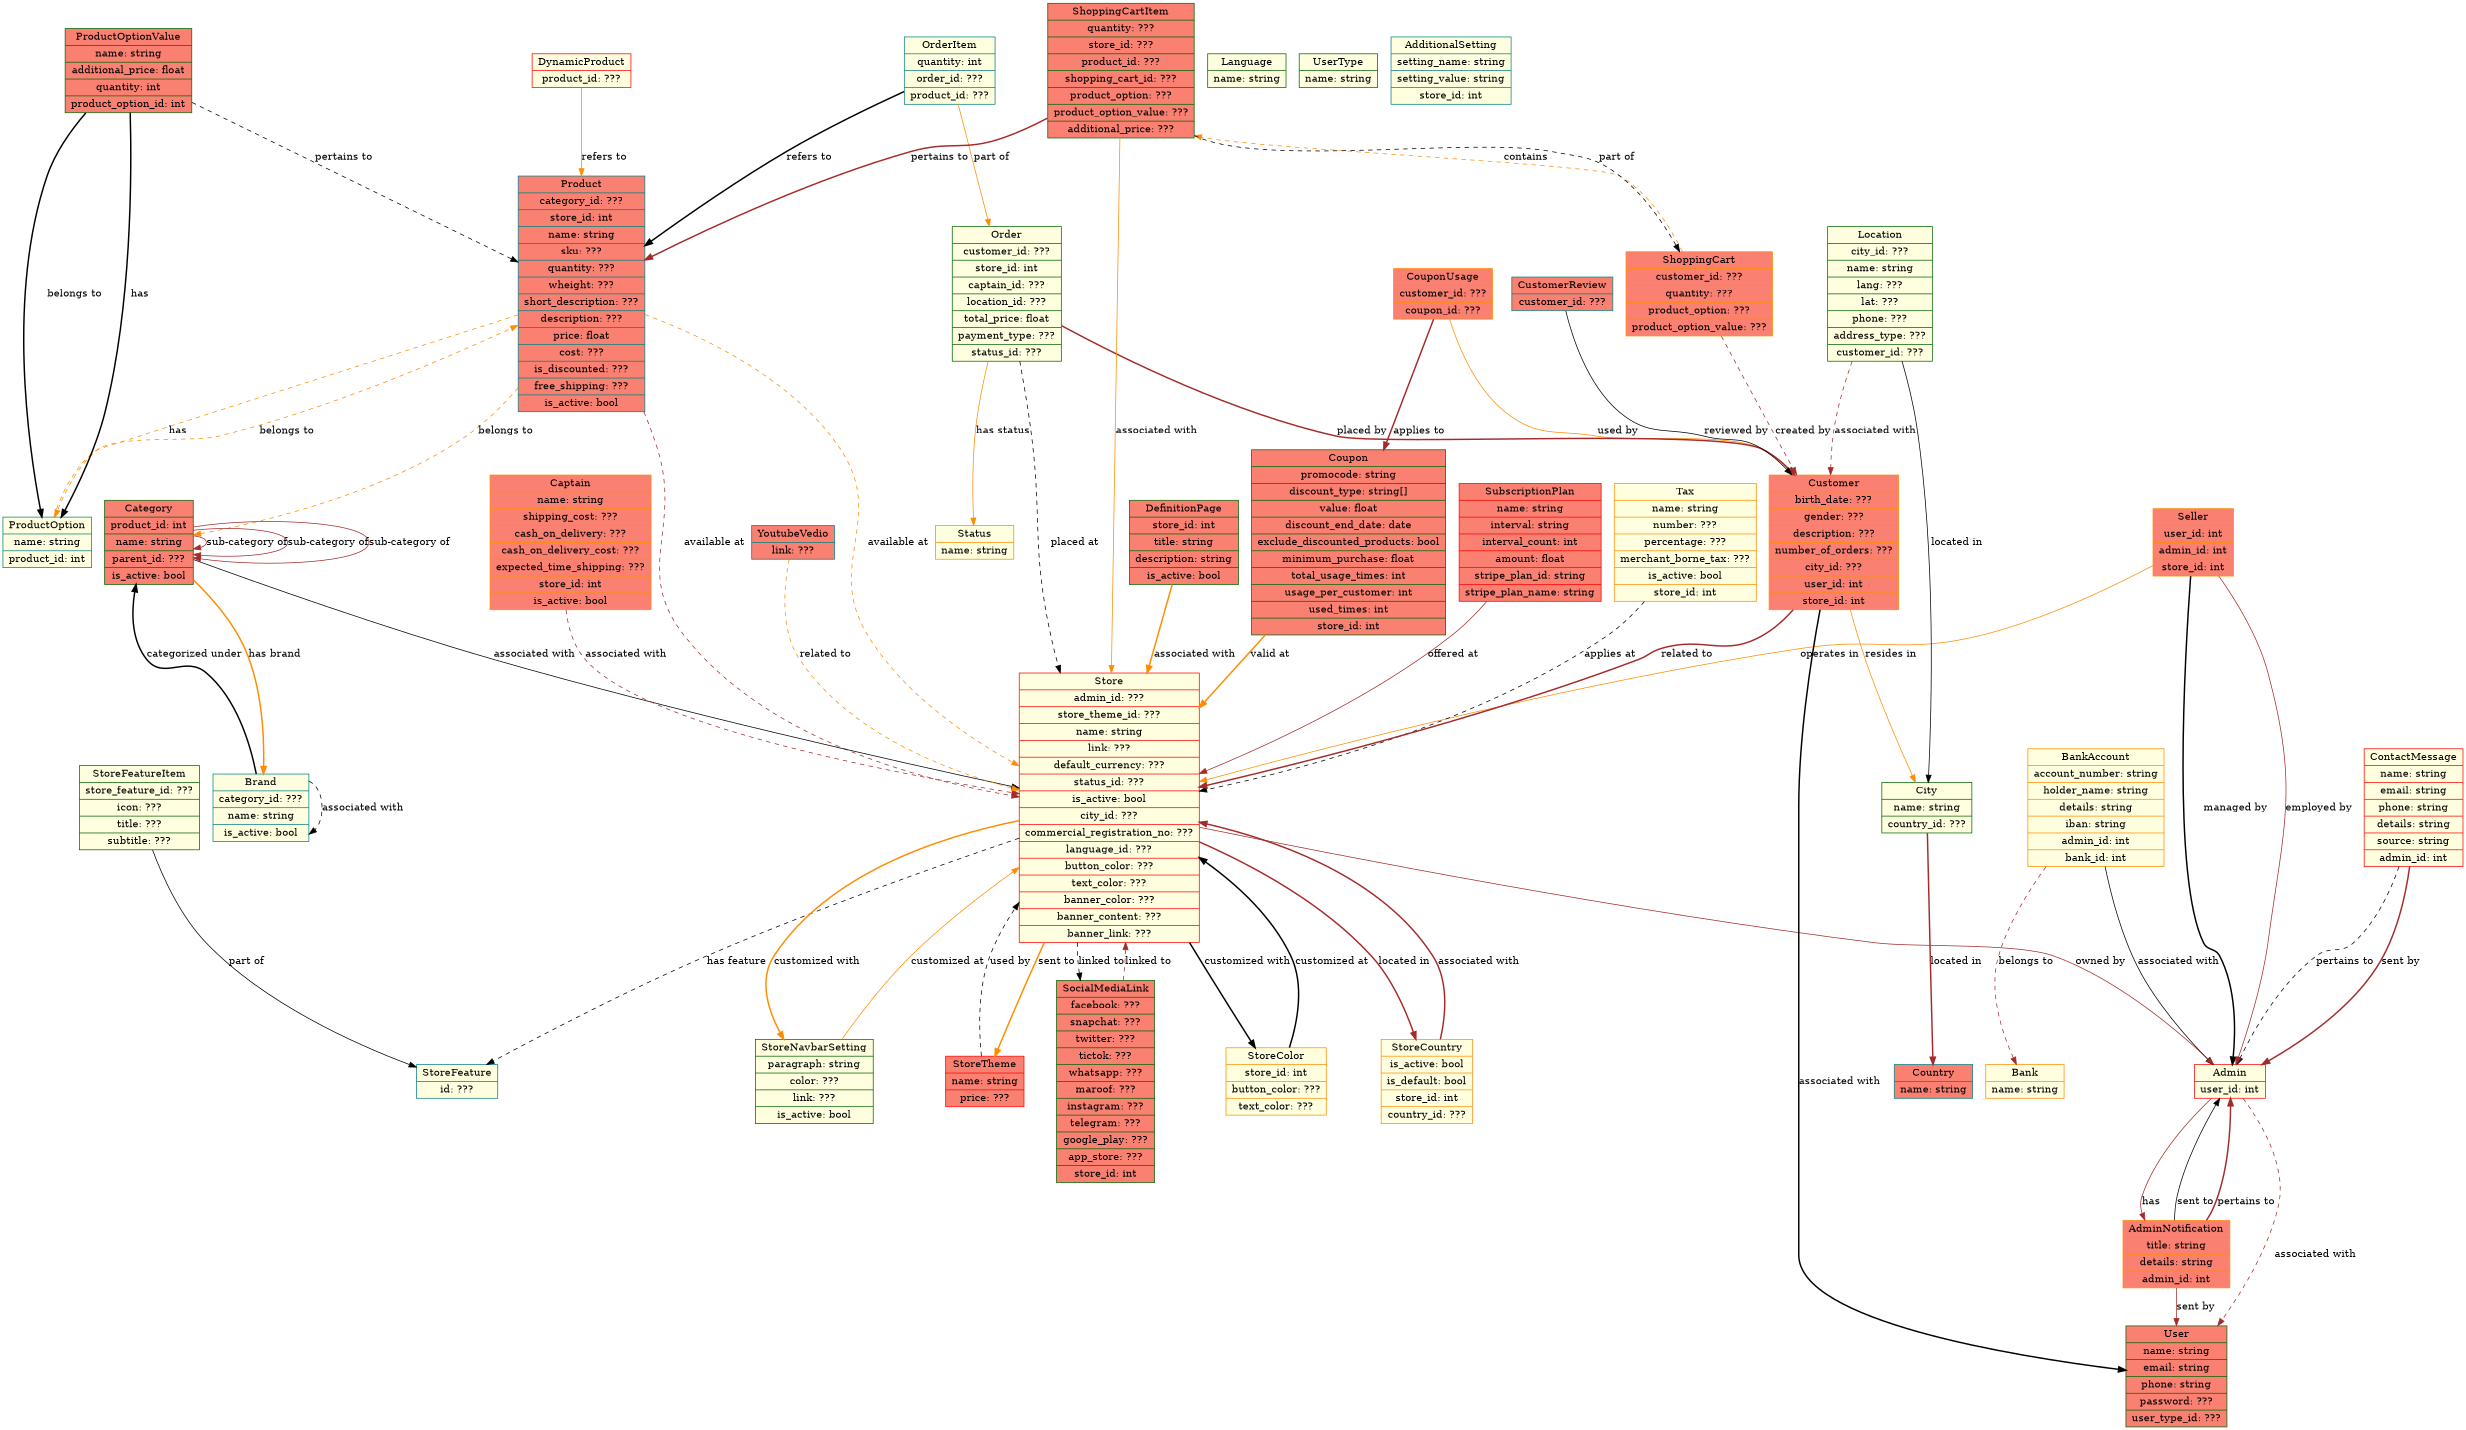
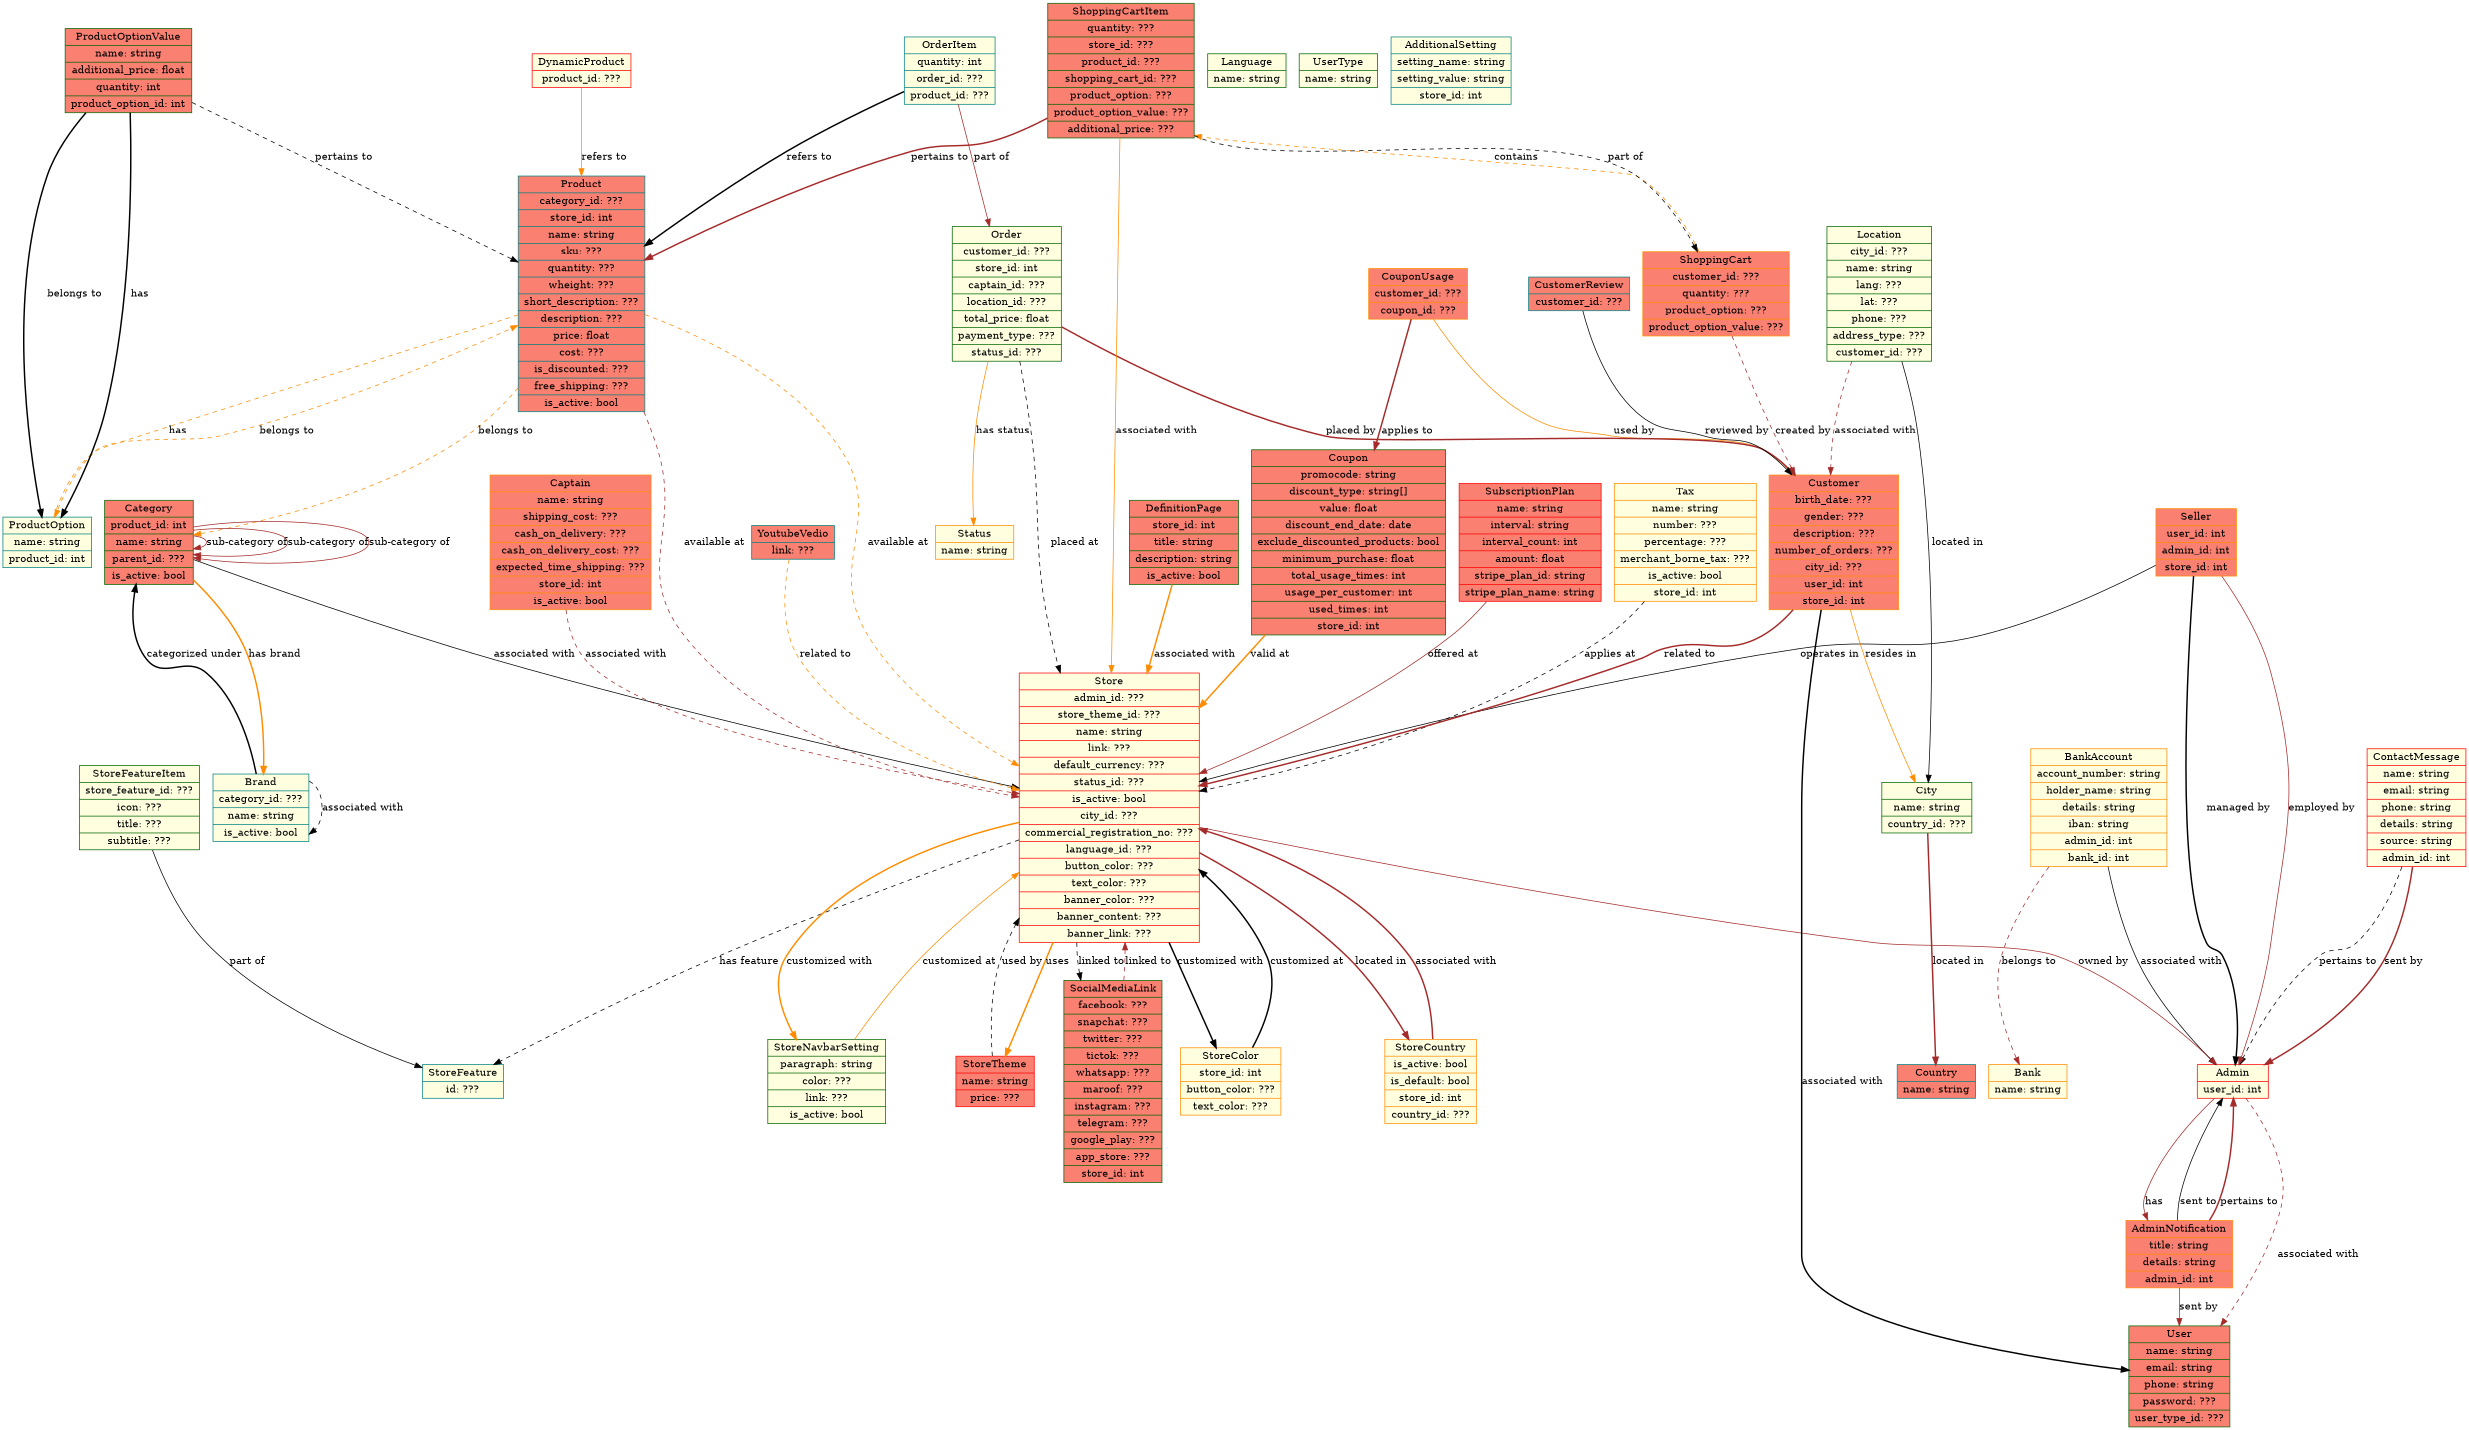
  digraph {
    node [color=darkgreen fillcolor=lightyellow shape=record style=filled]
    edge [color=brown style=solid]
    n1 [color=red label="{Admin|user_id: int}"]
    n2 [color=darkorange fillcolor=salmon label="{AdminNotification|title: string|details: string|admin_id: int}"]
    n3 [fillcolor=salmon label="{User|name: string|email: string|phone: string|password: ???|user_type_id: ???}"]
    n4 [color=darkorange label="{Bank|name: string}"]
    n5 [color=darkorange label="{BankAccount|account_number: string|holder_name: string|details: string|iban: string|admin_id: int|bank_id: int}"]
    n6 [color=red label="{ContactMessage|name: string|email: string|phone: string|details: string|source: string|admin_id: int}"]
    n7 [fillcolor=salmon label="{Coupon|promocode: string|discount_type: string[]|value: float|discount_end_date: date|exclude_discounted_products: bool|minimum_purchase: float|total_usage_times: int|usage_per_customer: int|used_times: int|store_id: int}"]
    n8 [color=red label="{Store|admin_id: ???|store_theme_id: ???|name: string|link: ???|default_currency: ???|status_id: ???|is_active: bool|city_id: ???|commercial_registration_no: ???|language_id: ???|button_color: ???|text_color: ???|banner_color: ???|banner_content: ???|banner_link: ???}"]
    n9 [fillcolor=salmon label="{SocialMediaLink|facebook: ???|snapchat: ???|twitter: ???|tictok: ???|whatsapp: ???|maroof: ???|instagram: ???|telegram: ???|google_play: ???|app_store: ???|store_id: int}"]
    n10 [color=darkorange label="{StoreColor|store_id: int|button_color: ???|text_color: ???}"]
    n11 [color=darkorange label="{StoreCountry|is_active: bool|is_default: bool|store_id: int|country_id: ???}"]
    n12 [color=teal label="{StoreFeature|id: ???}"]
    n13 [label="{StoreNavbarSetting|paragraph: string|color: ???|link: ???|is_active: bool}"]
    n14 [color=red fillcolor=salmon label="{StoreTheme|name: string|price: ???}"]
    n15 [fillcolor=salmon label="{DefinitionPage|store_id: int|title: string|description: string|is_active: bool}"]
    n16 [label="{Language|name: string}"]
    n17 [color=teal label="{ProductOption|name: string|product_id: int}"]
    n18 [color=teal fillcolor=salmon label="{Product|category_id: ???|store_id: int|name: string|sku: ???|quantity: ???|wheight: ???|short_description: ???|description: ???|price: float|cost: ???|is_discounted: ???|free_shipping: ???|is_active: bool}"]
    n19 [fillcolor=salmon label="{Category|product_id: int|name: string|parent_id: ???|is_active: bool}"]
    n20 [fillcolor=salmon label="{ProductOptionValue|name: string|additional_price: float|quantity: int|product_option_id: int}"]
    n21 [color=darkorange fillcolor=salmon label="{Seller|user_id: int|admin_id: int|store_id: int}"]
    n22 [color=darkorange label="{Status|name: string}"]
    n23 [color=red fillcolor=salmon label="{SubscriptionPlan|name: string|interval: string|interval_count: int|amount: float|stripe_plan_id: string|stripe_plan_name: string}"]
    n24 [color=darkorange label="{Tax|name: string|number: ???|percentage: ???|merchant_borne_tax: ???|is_active: bool|store_id: int}"]
    n25 [color=darkorange fillcolor=salmon label="{Customer|birth_date: ???|gender: ???|description: ???|number_of_orders: ???|city_id: ???|user_id: int|store_id: int}"]
    n26 [label="{City|name: string|country_id: ???}"]
    n27 [color=teal fillcolor=salmon label="{Country|name: string}"]
    n28 [color=darkorange fillcolor=salmon label="{CouponUsage|customer_id: ???|coupon_id: ???}"]
    n29 [label="{Order|customer_id: ???|store_id: int|captain_id: ???|location_id: ???|total_price: float|payment_type: ???|status_id: ???}"]
    n30 [color=teal label="{OrderItem|quantity: int|order_id: ???|product_id: ???}"]
    n31 [color=darkorange fillcolor=salmon label="{ShoppingCart|customer_id: ???|quantity: ???|product_option: ???|product_option_value: ???}"]
    n32 [fillcolor=salmon label="{ShoppingCartItem|quantity: ???|store_id: ???|product_id: ???|shopping_cart_id: ???|product_option: ???|product_option_value: ???|additional_price: ???}"]
    n33 [color=darkorange fillcolor=salmon label="{Captain|name: string|shipping_cost: ???|cash_on_delivery: ???|cash_on_delivery_cost: ???|expected_time_shipping: ???|store_id: int|is_active: bool}"]
    n34 [label="{UserType|name: string}"]
    n35 [label="{Location|city_id: ???|name: string|lang: ???|lat: ???|phone: ???|address_type: ???|customer_id: ???}"]
    n36 [color=teal label="{AdditionalSetting|setting_name: string|setting_value: string|store_id: int}"]
    n37 [color=teal label="{Brand|category_id: ???|name: string|is_active: bool}"]
    n38 [color=teal fillcolor=salmon label="{CustomerReview|customer_id: ???}"]
    n39 [color=red label="{DynamicProduct|product_id: ???}"]
    n40 [label="{StoreFeatureItem|store_feature_id: ???|icon: ???|title: ???|subtitle: ???}"]
    n41 [color=teal fillcolor=salmon label="{YoutubeVedio|link: ???}"]
    n1 -> n2 [label=has]
    n1 -> n3 [label="associated with" style=dashed]
    n2 -> n1 [color=black label="sent to"]
    n2 -> n1 [label="pertains to" style=bold]
    n2 -> n3 [label="sent by"]
    n5 -> n1 [color=black label="associated with"]
    n5 -> n4 [label="belongs to" style=dashed]
    n6 -> n1 [label="sent by" style=bold]
    n6 -> n1 [color=black label="pertains to" style=dashed]
    n7 -> n8 [color=darkorange label="valid at" style=bold]
    n8 -> n1 [label="owned by"]
    n8 -> n9 [color=black label="linked to" style=dashed]
    n8 -> n10 [color=black label="customized with" style=bold]
    n8 -> n11 [label="located in" style=bold]
    n8 -> n12 [color=black label="has feature" style=dashed]
    n8 -> n13 [color=darkorange label="customized with" style=bold]
-   n8 -> n14 [color=darkorange label="sent to" style=bold]
+   n8 -> n14 [color=darkorange label=uses style=bold]
    n9 -> n8 [label="linked to" style=dashed]
    n10 -> n8 [color=black label="customized at" style=bold]
    n11 -> n8 [label="associated with" style=bold]
    n13 -> n8 [color=darkorange label="customized at"]
    n14 -> n8 [color=black label="used by" style=dashed]
    n15 -> n8 [color=darkorange label="associated with" style=bold]
    n17 -> n18 [color=darkorange label="belongs to" style=dashed]
    n18 -> n8 [label="available at" style=dashed]
    n18 -> n8 [color=darkorange label="available at" style=dashed]
    n18 -> n17 [color=darkorange label=has style=dashed]
    n18 -> n19 [color=darkorange label="belongs to" style=dashed]
    n19 -> n8 [color=black label="associated with"]
    n19 -> n19 [label="sub-category of"]
    n19 -> n19 [label="sub-category of"]
    n19 -> n19 [label="sub-category of"]
    n19 -> n37 [color=darkorange label="has brand" style=bold]
    n20 -> n17 [color=black label=has style=bold]
    n20 -> n17 [color=black label="belongs to" style=bold]
    n20 -> n18 [color=black label="pertains to" style=dashed]
    n21 -> n1 [color=black label="managed by" style=bold]
    n21 -> n1 [label="employed by"]
-   n21 -> n8 [color=darkorange label="operates in"]
+   n21 -> n8 [color=black label="operates in"]
    n23 -> n8 [label="offered at"]
    n24 -> n8 [color=black label="applies at" style=dashed]
    n25 -> n3 [color=black label="associated with" style=bold]
    n25 -> n8 [label="related to" style=bold]
    n25 -> n26 [color=darkorange label="resides in"]
    n26 -> n27 [label="located in" style=bold]
    n28 -> n7 [label="applies to" style=bold]
    n28 -> n25 [color=darkorange label="used by"]
    n29 -> n8 [color=black label="placed at" style=dashed]
    n29 -> n22 [color=darkorange label="has status"]
    n29 -> n25 [label="placed by" style=bold]
    n30 -> n18 [color=black label="refers to" style=bold]
-   n30 -> n29 [color=darkorange label="part of"]
+   n30 -> n29 [label="part of"]
    n31 -> n25 [label="created by" style=dashed]
    n31 -> n32 [color=darkorange label=contains style=dashed]
    n32 -> n8 [color=darkorange label="associated with"]
    n32 -> n18 [label="pertains to" style=bold]
    n32 -> n31 [color=black label="part of" style=dashed]
    n33 -> n8 [label="associated with" style=dashed]
    n35 -> n25 [label="associated with" style=dashed]
    n35 -> n26 [color=black label="located in"]
    n37 -> n19 [color=black label="categorized under" style=bold]
    n37 -> n37 [color=black label="associated with" style=dashed]
    n38 -> n25 [color=black label="reviewed by"]
    n39 -> n18 [color=darkorange label="refers to"]
    n40 -> n12 [color=black label="part of"]
    n41 -> n8 [color=darkorange label="related to" style=dashed]
  }
